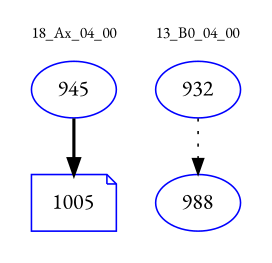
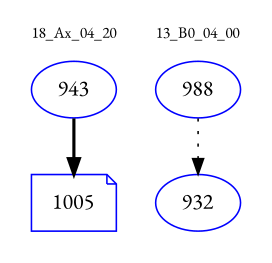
  digraph {
    fontname="EB Garamond"
    node [color=blue fontname="EB Garamond" shape=ellipse]
    edge [color=black fontname="EB Garamond"]
-   n1 [label=945]
+   n1 [label=943]
    n2 [label=1005 shape=note]
    n3 [label=932]
    n4 [label=988]
    subgraph cluster_1 {
      color=white
      fontsize=10
-     label="18_Ax_04_00"
+     label="18_Ax_04_20"
      n1
      n2
    }
    subgraph cluster_2 {
      color=white
      fontsize=10
      label="13_B0_04_00"
      n3
      n4
    }
    n1 -> n2 [style=bold]
-   n3 -> n4 [style=dotted]
+   n4 -> n3 [style=dotted]
  }
